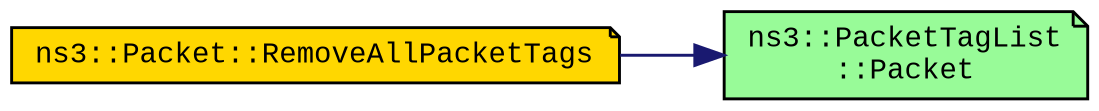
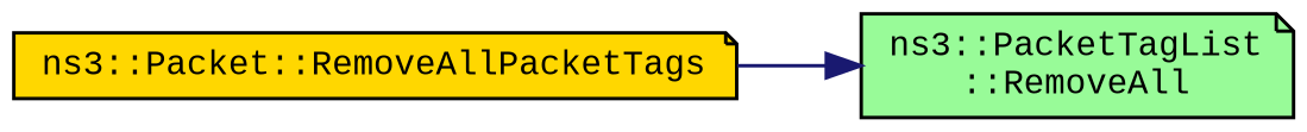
  digraph {
    rankdir=LR
    fontname="Liberation Mono"
    node [color=black fontname="Liberation Mono" fontsize=10 shape=note style=filled]
    n1 [fillcolor=gold fontcolor=black height=0.2 label="ns3::Packet::RemoveAllPacketTags" width=0.4]
-   n2 [fillcolor=palegreen height=0.2 label="ns3::PacketTagList\l::Packet" width=0.4]
+   n2 [fillcolor=palegreen height=0.2 label="ns3::PacketTagList\l::RemoveAll" width=0.4]
    n1 -> n2 [color=midnightblue fontname="Liberation Mono" fontsize=10 labelfontname=Helvetica labelfontsize=10 style=solid]
  }
